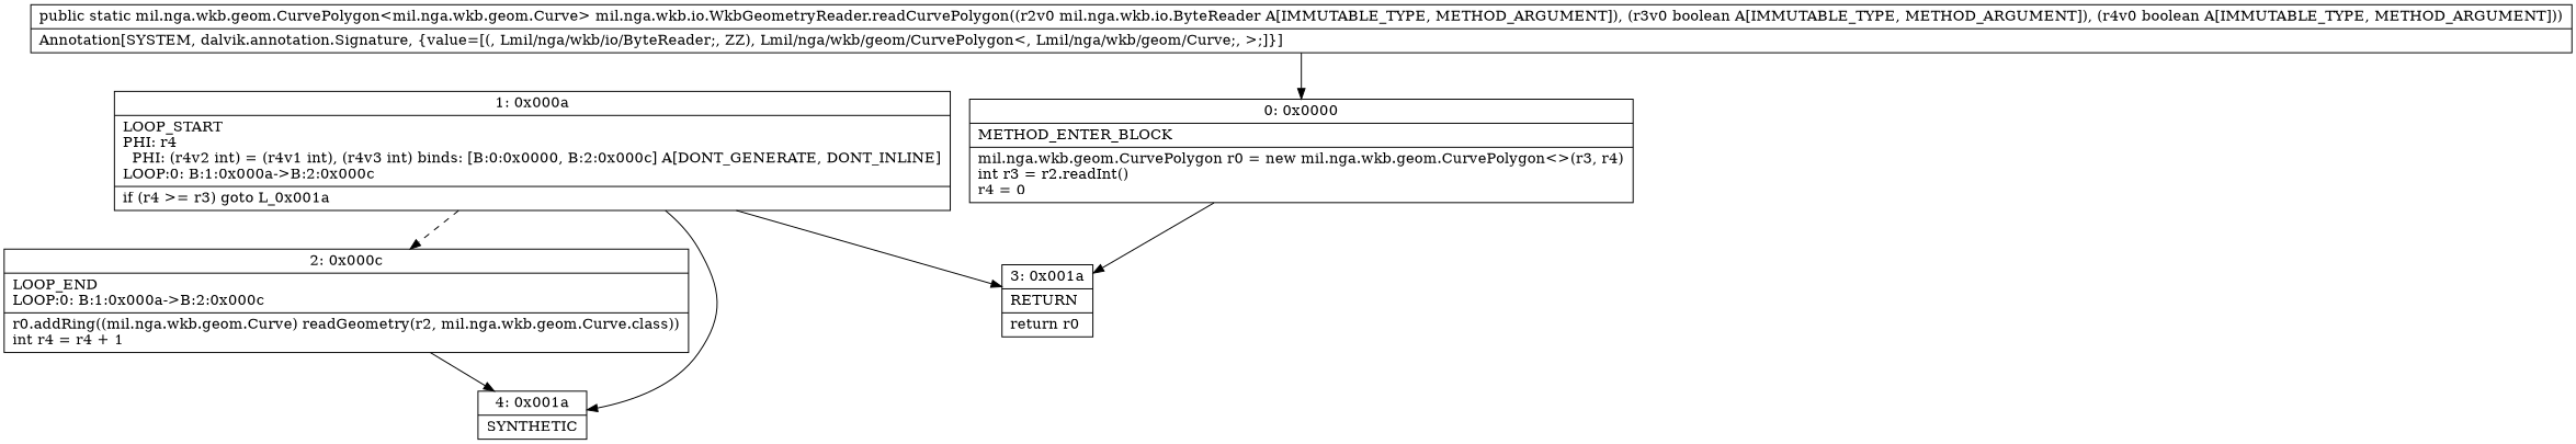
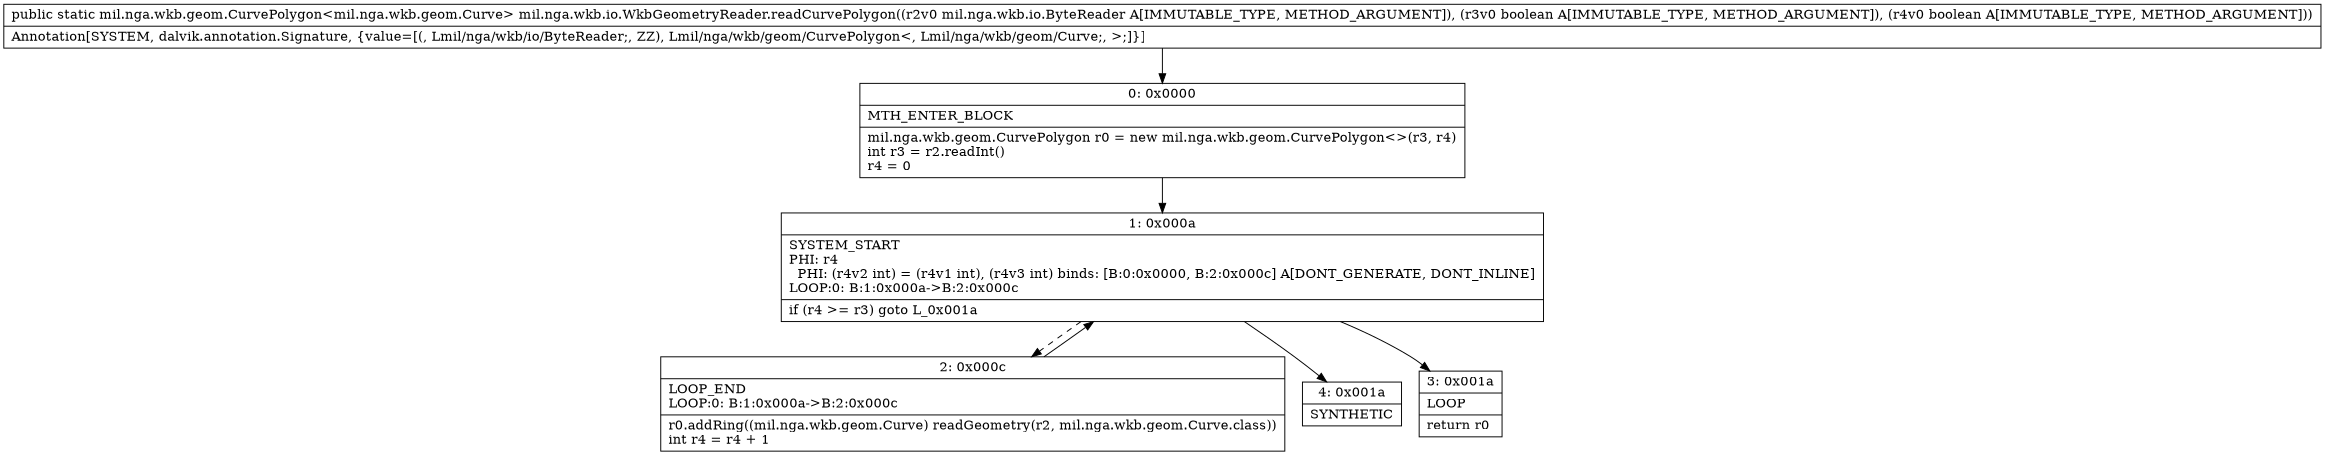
  digraph {
    node [shape=record]
-   n1 [label="{0\:\ 0x0000|METHOD_ENTER_BLOCK\l|mil.nga.wkb.geom.CurvePolygon r0 = new mil.nga.wkb.geom.CurvePolygon\<\>(r3, r4)\lint r3 = r2.readInt()\lr4 = 0\l}"]
-   n2 [label="{1\:\ 0x000a|LOOP_START\lPHI: r4 \l  PHI: (r4v2 int) = (r4v1 int), (r4v3 int) binds: [B:0:0x0000, B:2:0x000c] A[DONT_GENERATE, DONT_INLINE]\lLOOP:0: B:1:0x000a\-\>B:2:0x000c\l|if (r4 \>= r3) goto L_0x001a\l}"]
+   n1 [label="{0\:\ 0x0000|MTH_ENTER_BLOCK\l|mil.nga.wkb.geom.CurvePolygon r0 = new mil.nga.wkb.geom.CurvePolygon\<\>(r3, r4)\lint r3 = r2.readInt()\lr4 = 0\l}"]
+   n2 [label="{1\:\ 0x000a|SYSTEM_START\lPHI: r4 \l  PHI: (r4v2 int) = (r4v1 int), (r4v3 int) binds: [B:0:0x0000, B:2:0x000c] A[DONT_GENERATE, DONT_INLINE]\lLOOP:0: B:1:0x000a\-\>B:2:0x000c\l|if (r4 \>= r3) goto L_0x001a\l}"]
    n3 [label="{2\:\ 0x000c|LOOP_END\lLOOP:0: B:1:0x000a\-\>B:2:0x000c\l|r0.addRing((mil.nga.wkb.geom.Curve) readGeometry(r2, mil.nga.wkb.geom.Curve.class))\lint r4 = r4 + 1\l}"]
    n4 [label="{4\:\ 0x001a|SYNTHETIC\l}"]
-   n5 [label="{3\:\ 0x001a|RETURN\l|return r0\l}"]
+   n5 [label="{3\:\ 0x001a|LOOP\l|return r0\l}"]
    n6 [label="{public static mil.nga.wkb.geom.CurvePolygon\<mil.nga.wkb.geom.Curve\> mil.nga.wkb.io.WkbGeometryReader.readCurvePolygon((r2v0 mil.nga.wkb.io.ByteReader A[IMMUTABLE_TYPE, METHOD_ARGUMENT]), (r3v0 boolean A[IMMUTABLE_TYPE, METHOD_ARGUMENT]), (r4v0 boolean A[IMMUTABLE_TYPE, METHOD_ARGUMENT]))  | Annotation[SYSTEM, dalvik.annotation.Signature, \{value=[(, Lmil\/nga\/wkb\/io\/ByteReader;, ZZ), Lmil\/nga\/wkb\/geom\/CurvePolygon\<, Lmil\/nga\/wkb\/geom\/Curve;, \>;]\}]\l}"]
-   n1 -> n5
+   n1 -> n2
    n2 -> n3 [style=dashed]
    n2 -> n4
    n2 -> n5
-   n3 -> n4
+   n3 -> n2
    n6 -> n1
  }
